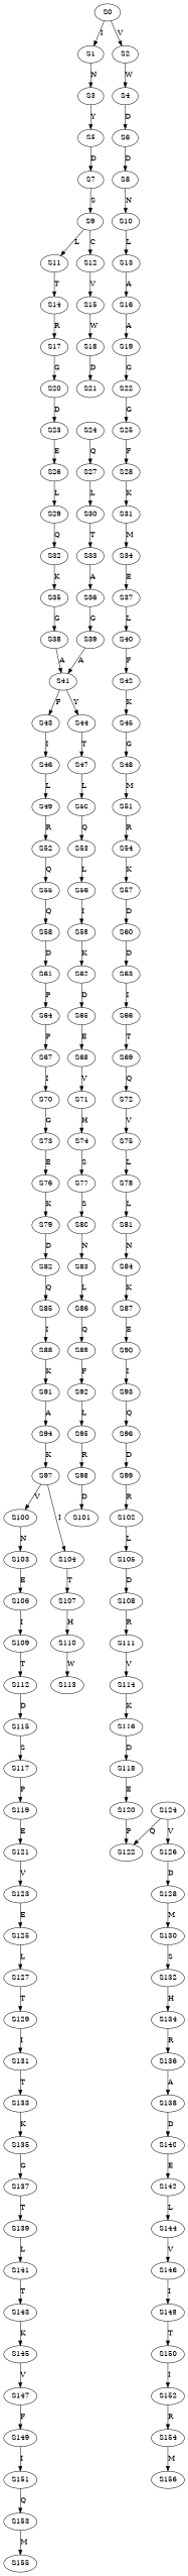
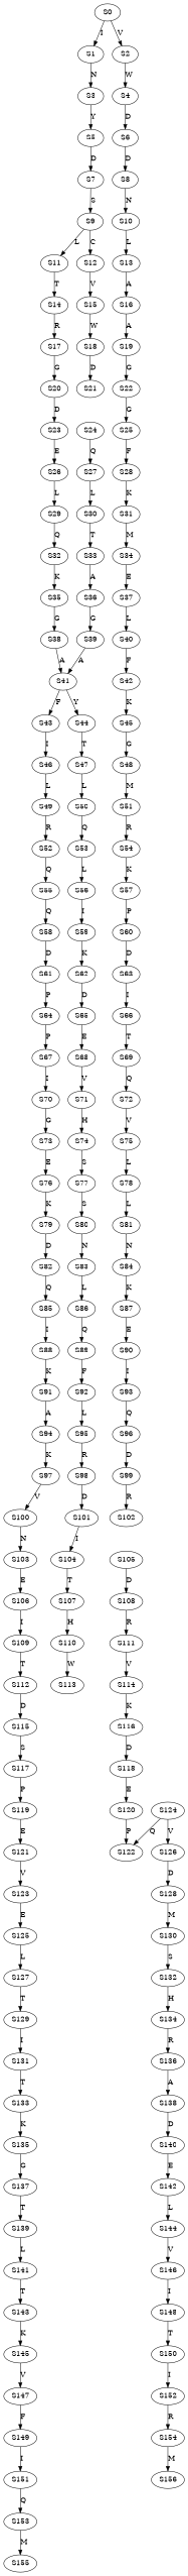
  strict digraph {
    S0
    S1
    S2
    S3
    S4
    S5
    S6
    S7
    S8
    S9
    S10
    S11
    S12
    S13
    S14
    S15
    S16
    S17
    S18
    S19
    S20
    S21
    S22
    S23
    S25
    S26
    S24
    S27
    S28
    S29
    S30
    S31
    S32
    S33
    S34
    S35
    S36
    S37
    S38
    S39
    S40
    S41
    S42
    S43
    S44
    S45
    S46
    S47
    S48
    S49
    S50
    S51
    S52
    S53
    S54
    S55
    S56
    S57
    S58
    S59
    S60
    S61
    S62
    S63
    S64
    S65
    S66
    S67
    S68
    S69
    S70
    S71
    S72
    S73
    S74
    S75
    S76
    S77
    S78
    S79
    S80
    S81
    S82
    S83
    S84
    S85
    S86
    S87
    S88
    S89
    S90
    S91
    S92
    S93
    S94
    S95
    S96
    S97
    S98
    S99
    S100
    S101
    S102
    S103
    S104
    S105
    S106
    S107
    S108
    S109
    S110
    S111
    S112
    S113
    S114
    S115
    S116
    S117
    S118
    S119
    S120
    S121
    S122
    S123
    S125
    S124
    S126
    S127
    S128
    S129
    S130
    S131
    S132
    S133
    S134
    S135
    S136
    S137
    S138
    S139
    S140
    S141
    S142
    S143
    S144
    S145
    S146
    S147
    S148
    S149
    S150
    S151
    S152
    S153
    S154
    S155
    S156
    S0 -> S1 [label=I]
    S0 -> S2 [label=V]
    S1 -> S3 [label=N]
    S2 -> S4 [label=W]
    S3 -> S5 [label=Y]
    S4 -> S6 [label=D]
    S5 -> S7 [label=D]
    S6 -> S8 [label=D]
    S7 -> S9 [label=S]
    S8 -> S10 [label=N]
    S9 -> S11 [label=L]
    S9 -> S12 [label=C]
    S10 -> S13 [label=L]
    S11 -> S14 [label=T]
    S12 -> S15 [label=V]
    S13 -> S16 [label=A]
    S14 -> S17 [label=R]
    S15 -> S18 [label=W]
    S16 -> S19 [label=A]
    S17 -> S20 [label=G]
    S18 -> S21 [label=D]
    S19 -> S22 [label=G]
    S20 -> S23 [label=D]
    S22 -> S25 [label=G]
    S23 -> S26 [label=E]
    S25 -> S28 [label=F]
    S26 -> S29 [label=L]
    S24 -> S27 [label=Q]
    S27 -> S30 [label=L]
    S28 -> S31 [label=K]
    S29 -> S32 [label=Q]
    S30 -> S33 [label=T]
    S31 -> S34 [label=M]
    S32 -> S35 [label=K]
    S33 -> S36 [label=A]
    S34 -> S37 [label=E]
    S35 -> S38 [label=G]
    S36 -> S39 [label=G]
    S37 -> S40 [label=L]
    S38 -> S41 [label=A]
    S39 -> S41 [label=A]
    S40 -> S42 [label=F]
    S41 -> S43 [label=F]
    S41 -> S44 [label=Y]
    S42 -> S45 [label=K]
    S43 -> S46 [label=I]
    S44 -> S47 [label=T]
    S45 -> S48 [label=G]
    S46 -> S49 [label=L]
    S47 -> S50 [label=L]
    S48 -> S51 [label=M]
    S49 -> S52 [label=R]
    S50 -> S53 [label=Q]
    S51 -> S54 [label=R]
    S52 -> S55 [label=Q]
    S53 -> S56 [label=L]
    S54 -> S57 [label=K]
    S55 -> S58 [label=Q]
    S56 -> S59 [label=I]
-   S57 -> S60 [label=D]
+   S57 -> S60 [label=P]
    S58 -> S61 [label=D]
    S59 -> S62 [label=K]
    S60 -> S63 [label=D]
    S61 -> S64 [label=P]
    S62 -> S65 [label=D]
    S63 -> S66 [label=I]
    S64 -> S67 [label=P]
    S65 -> S68 [label=E]
    S66 -> S69 [label=T]
    S67 -> S70 [label=I]
    S68 -> S71 [label=V]
    S69 -> S72 [label=Q]
    S70 -> S73 [label=G]
    S71 -> S74 [label=H]
    S72 -> S75 [label=V]
    S73 -> S76 [label=E]
    S74 -> S77 [label=S]
    S75 -> S78 [label=L]
    S76 -> S79 [label=K]
    S77 -> S80 [label=S]
    S78 -> S81 [label=L]
    S79 -> S82 [label=D]
    S80 -> S83 [label=N]
    S81 -> S84 [label=N]
    S82 -> S85 [label=Q]
    S83 -> S86 [label=L]
    S84 -> S87 [label=K]
    S85 -> S88 [label=I]
    S86 -> S89 [label=Q]
    S87 -> S90 [label=E]
    S88 -> S91 [label=K]
    S89 -> S92 [label=F]
    S90 -> S93 [label=I]
    S91 -> S94 [label=A]
    S92 -> S95 [label=L]
    S93 -> S96 [label=Q]
    S94 -> S97 [label=K]
    S95 -> S98 [label=R]
    S96 -> S99 [label=D]
    S97 -> S100 [label=V]
    S98 -> S101 [label=D]
    S99 -> S102 [label=R]
    S100 -> S103 [label=N]
-   S97 -> S104 [label=I]
-   S102 -> S105 [label=L]
+   S101 -> S104 [label=I]
    S103 -> S106 [label=E]
    S104 -> S107 [label=T]
    S105 -> S108 [label=D]
    S106 -> S109 [label=I]
    S107 -> S110 [label=H]
    S108 -> S111 [label=R]
    S109 -> S112 [label=T]
    S110 -> S113 [label=W]
    S111 -> S114 [label=V]
    S112 -> S115 [label=D]
    S114 -> S116 [label=K]
    S115 -> S117 [label=S]
    S116 -> S118 [label=D]
    S117 -> S119 [label=P]
    S118 -> S120 [label=E]
    S119 -> S121 [label=E]
    S120 -> S122 [label=P]
    S121 -> S123 [label=V]
    S123 -> S125 [label=E]
    S125 -> S127 [label=L]
    S124 -> S122 [label=Q]
    S124 -> S126 [label=V]
    S126 -> S128 [label=D]
    S127 -> S129 [label=T]
    S128 -> S130 [label=M]
    S129 -> S131 [label=I]
    S130 -> S132 [label=S]
    S131 -> S133 [label=T]
    S132 -> S134 [label=H]
    S133 -> S135 [label=K]
    S134 -> S136 [label=R]
    S135 -> S137 [label=G]
    S136 -> S138 [label=A]
    S137 -> S139 [label=T]
    S138 -> S140 [label=D]
    S139 -> S141 [label=L]
    S140 -> S142 [label=E]
    S141 -> S143 [label=T]
    S142 -> S144 [label=L]
    S143 -> S145 [label=K]
    S144 -> S146 [label=V]
    S145 -> S147 [label=V]
    S146 -> S148 [label=I]
    S147 -> S149 [label=F]
    S148 -> S150 [label=T]
    S149 -> S151 [label=I]
    S150 -> S152 [label=I]
    S151 -> S153 [label=Q]
    S152 -> S154 [label=R]
    S153 -> S155 [label=M]
    S154 -> S156 [label=M]
  }
